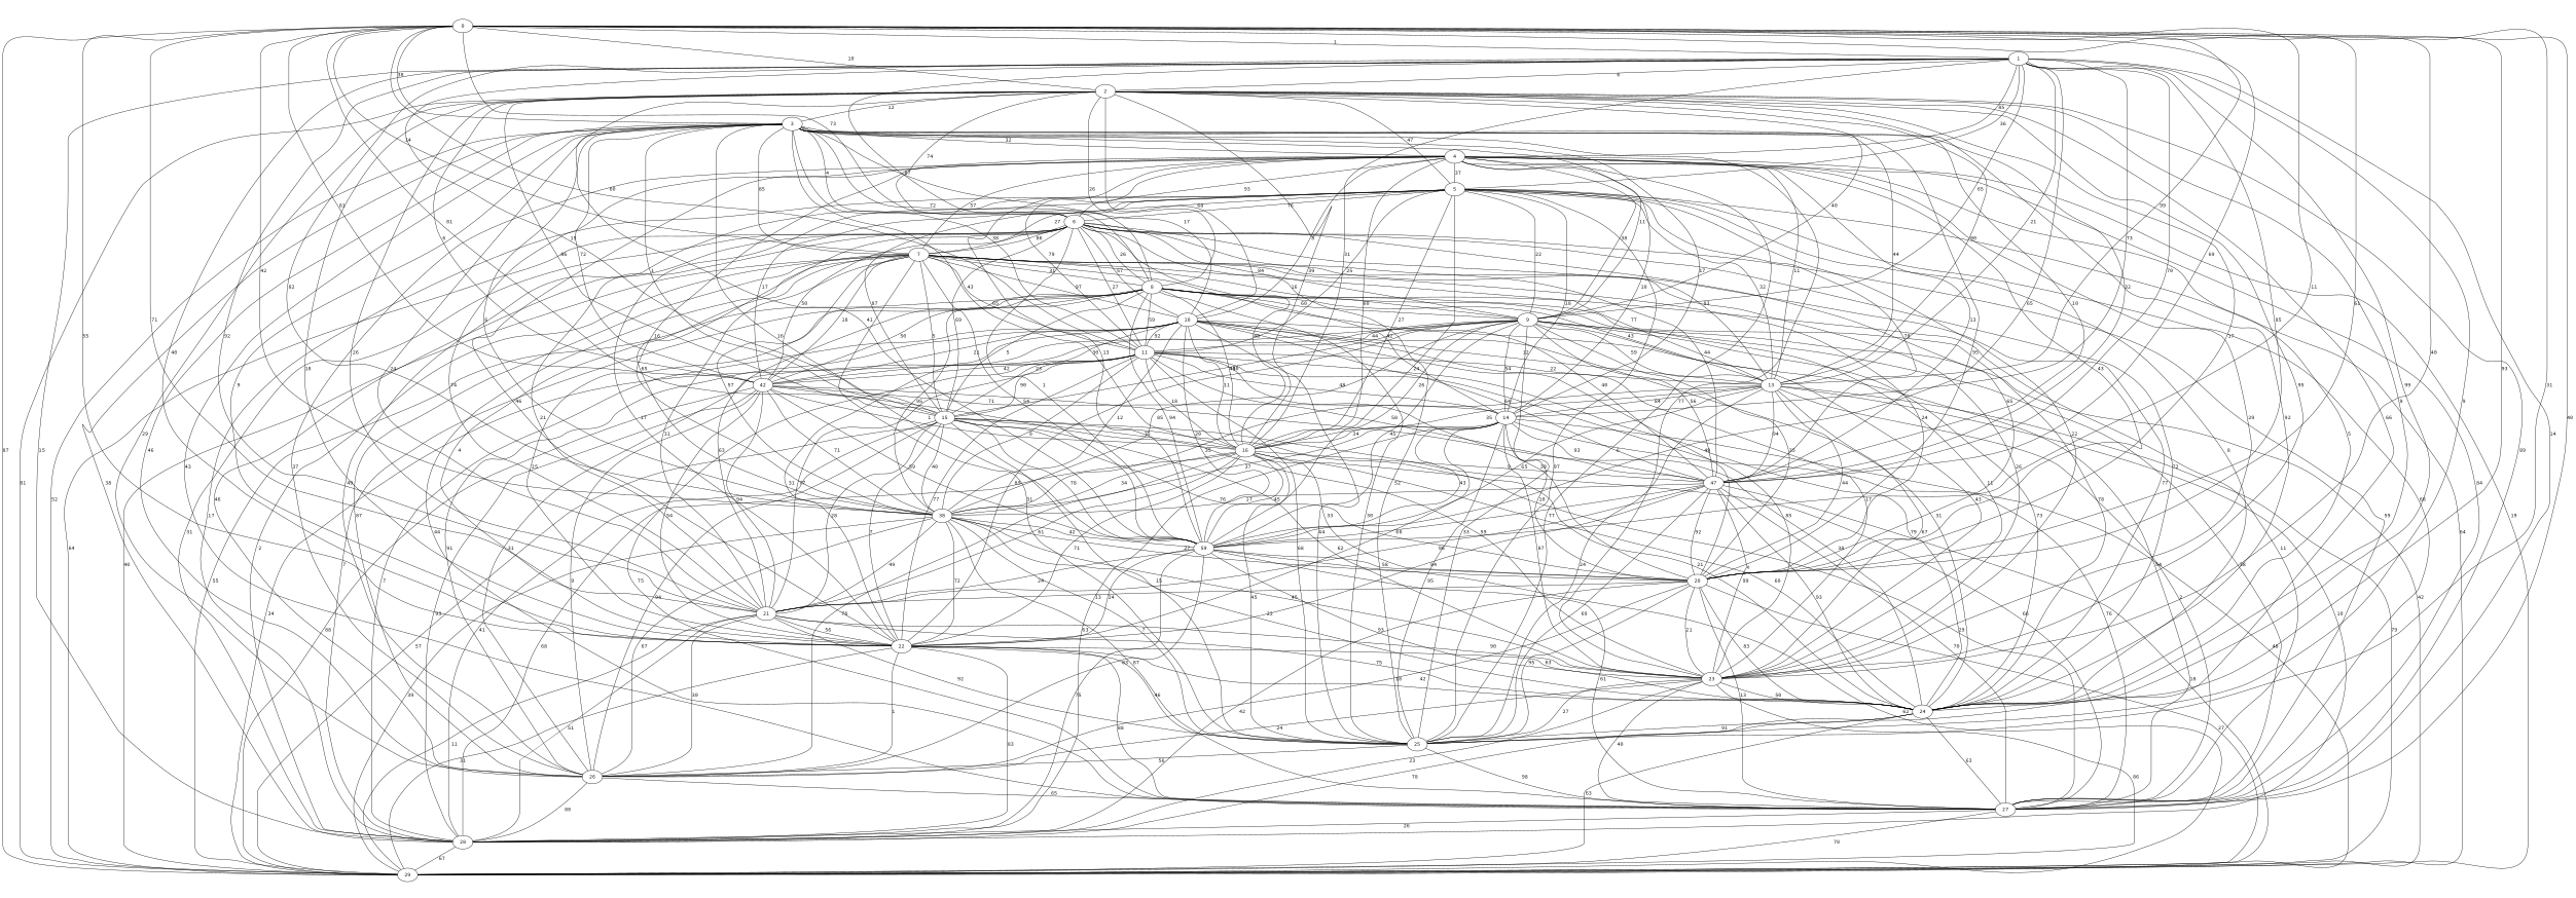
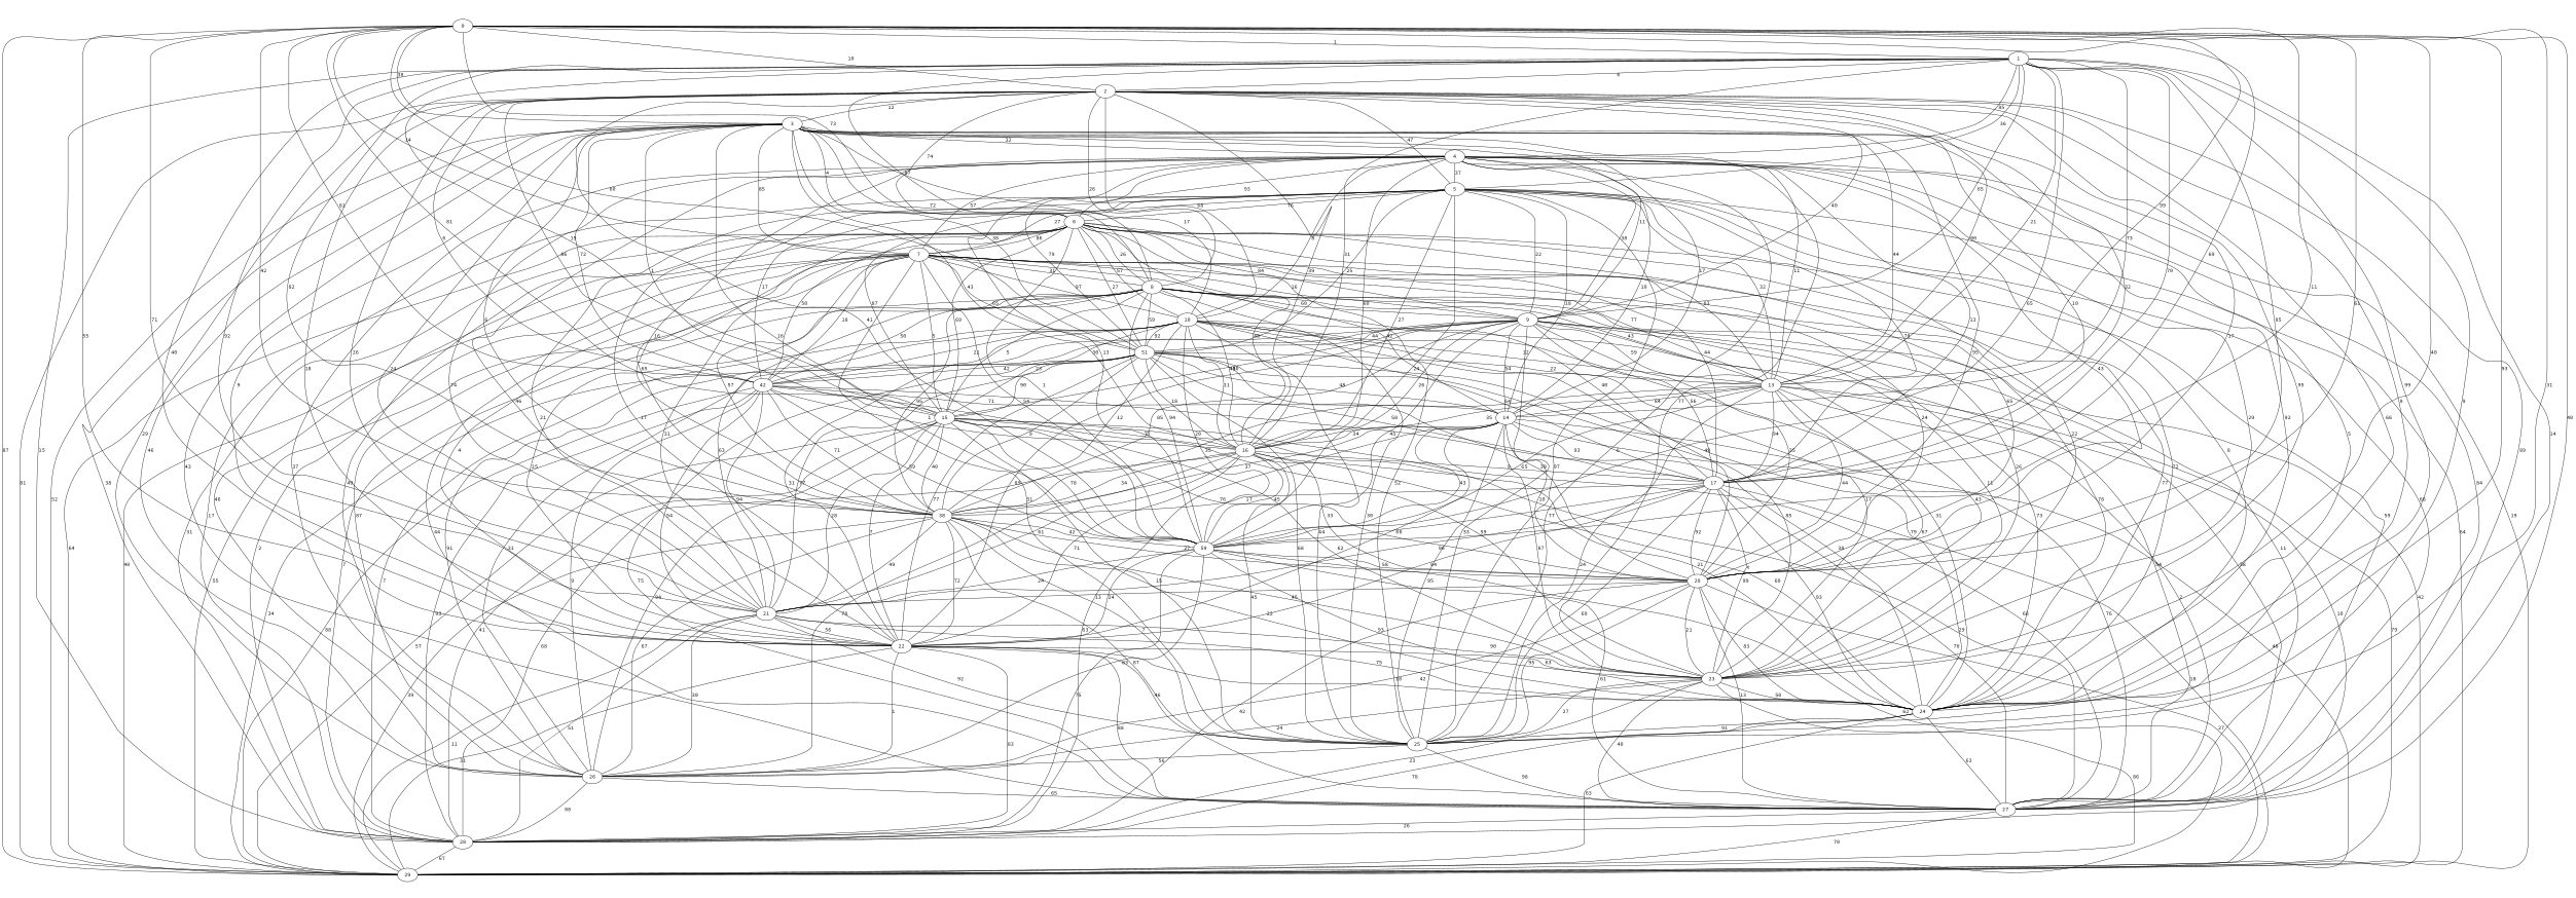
  graph {
    fontname="Source Code Pro"
    node [fontname="Source Code Pro"]
    edge [fontname="Source Code Pro"]
    n1 [label=0]
    n2 [label=1]
    n3 [label=2]
    n4 [label=3]
    n5 [label=6]
    n6 [label=7]
-   n7 [label=11]
+   n7 [label=51]
    n8 [label=42]
    n9 [label=13]
    n10 [label=15]
-   n11 [label=47]
+   n11 [label=17]
    n12 [label=38]
    n13 [label=59]
    n14 [label=20]
    n15 [label=21]
    n16 [label=22]
    n17 [label=23]
    n18 [label=24]
    n19 [label=25]
    n20 [label=27]
    n21 [label=29]
    n22 [label=4]
    n23 [label=5]
    n24 [label=8]
    n25 [label=9]
    n26 [label=14]
    n27 [label=16]
    n28 [label=28]
    n29 [label=10]
    n30 [label=26]
    n1 -- n2 [label=1]
    n1 -- n3 [label=10]
    n1 -- n4 [label=38]
    n1 -- n5 [label=73]
    n1 -- n6 [label=14]
    n1 -- n7 [label=60]
    n1 -- n8 [label=81]
    n1 -- n9 [label=99]
    n1 -- n10 [label=81]
    n1 -- n11 [label=69]
    n1 -- n12 [label=42]
    n1 -- n13 [label=11]
    n1 -- n14 [label=61]
    n1 -- n15 [label=71]
    n1 -- n16 [label=55]
    n1 -- n17 [label=40]
    n1 -- n18 [label=93]
    n1 -- n19 [label=31]
    n1 -- n20 [label=40]
    n1 -- n21 [label=87]
    n2 -- n3 [label=6]
    n2 -- n9 [label=21]
    n2 -- n10 [label=15]
    n2 -- n11 [label=70]
    n2 -- n12 [label=82]
    n2 -- n13 [label=65]
    n2 -- n14 [label=85]
    n2 -- n15 [label=92]
    n2 -- n16 [label=40]
    n2 -- n18 [label=99]
    n2 -- n19 [label=9]
    n2 -- n20 [label=14]
    n2 -- n22 [label=85]
    n2 -- n23 [label=36]
    n2 -- n24 [label=87]
    n2 -- n25 [label=65]
    n2 -- n26 [label=73]
    n2 -- n27 [label=31]
    n2 -- n28 [label=15]
    n3 -- n4 [label=12]
    n3 -- n5 [label=74]
    n3 -- n8 [label=6]
    n3 -- n9 [label=90]
    n3 -- n10 [label=86]
    n3 -- n11 [label=32]
    n3 -- n13 [label=41]
    n3 -- n14 [label=17]
    n3 -- n15 [label=26]
    n3 -- n16 [label=18]
    n3 -- n17 [label=95]
    n3 -- n18 [label=9]
    n3 -- n19 [label=66]
    n3 -- n20 [label=89]
    n3 -- n21 [label=81]
    n3 -- n23 [label=47]
    n3 -- n24 [label=26]
    n3 -- n25 [label=40]
    n3 -- n27 [label=39]
    n3 -- n29 [label=68]
    n3 -- n30 [label=29]
    n4 -- n5 [label=4]
    n4 -- n6 [label=85]
    n4 -- n7 [label=38]
    n4 -- n8 [label=72]
    n4 -- n9 [label=44]
    n4 -- n10 [label=1]
    n4 -- n11 [label=10]
    n4 -- n12 [label=6]
    n4 -- n13 [label=16]
    n4 -- n14 [label=95]
    n4 -- n15 [label=24]
    n4 -- n16 [label=9]
    n4 -- n17 [label=77]
    n4 -- n18 [label=92]
    n4 -- n20 [label=43]
    n4 -- n21 [label=52]
    n4 -- n22 [label=32]
    n4 -- n24 [label=72]
    n4 -- n25 [label=11]
    n4 -- n26 [label=17]
    n4 -- n27 [label=43]
    n4 -- n28 [label=38]
    n4 -- n29 [label=17]
    n4 -- n30 [label=46]
    n5 -- n6 [label=86]
    n5 -- n7 [label=27]
    n5 -- n8 [label=50]
    n5 -- n9 [label=83]
    n5 -- n10 [label=69]
    n5 -- n11 [label=44]
    n5 -- n12 [label=65]
    n5 -- n13 [label=1]
    n5 -- n14 [label=65]
    n5 -- n15 [label=21]
    n5 -- n18 [label=72]
    n5 -- n19 [label=52]
    n5 -- n20 [label=59]
    n5 -- n21 [label=64]
    n5 -- n24 [label=26]
    n5 -- n25 [label=84]
    n5 -- n27 [label=48]
    n5 -- n28 [label=31]
    n5 -- n29 [label=57]
    n5 -- n30 [label=46]
    n6 -- n7 [label=65]
    n6 -- n8 [label=18]
    n6 -- n9 [label=77]
    n6 -- n10 [label=5]
    n6 -- n12 [label=57]
    n6 -- n13 [label=54]
    n6 -- n14 [label=24]
    n6 -- n15 [label=31]
    n6 -- n16 [label=4]
    n6 -- n17 [label=26]
    n6 -- n18 [label=77]
    n6 -- n19 [label=31]
    n6 -- n20 [label=44]
    n6 -- n21 [label=40]
    n6 -- n24 [label=31]
    n6 -- n25 [label=16]
    n6 -- n28 [label=2]
    n6 -- n29 [label=97]
    n6 -- n30 [label=87]
    n7 -- n8 [label=42]
    n7 -- n9 [label=22]
    n7 -- n10 [label=90]
    n7 -- n11 [label=58]
    n7 -- n12 [label=9]
    n7 -- n14 [label=30]
    n7 -- n15 [label=77]
    n7 -- n16 [label=77]
    n7 -- n17 [label=85]
    n7 -- n18 [label=79]
    n7 -- n19 [label=68]
    n7 -- n20 [label=75]
    n7 -- n21 [label=34]
    n7 -- n26 [label=48]
    n7 -- n27 [label=18]
    n8 -- n12 [label=71]
    n8 -- n13 [label=59]
    n8 -- n15 [label=94]
    n8 -- n16 [label=54]
    n8 -- n17 [label=59]
    n8 -- n18 [label=38]
    n8 -- n21 [label=88]
    n8 -- n26 [label=71]
    n8 -- n27 [label=1]
    n8 -- n28 [label=93]
    n8 -- n30 [label=9]
    n9 -- n11 [label=94]
    n9 -- n12 [label=35]
    n9 -- n13 [label=65]
    n9 -- n14 [label=44]
    n9 -- n17 [label=67]
    n9 -- n19 [label=24]
    n9 -- n20 [label=2]
    n9 -- n21 [label=79]
    n9 -- n26 [label=84]
    n9 -- n27 [label=35]
    n9 -- n28 [label=10]
    n10 -- n12 [label=40]
    n10 -- n13 [label=78]
    n10 -- n14 [label=76]
    n10 -- n15 [label=28]
    n10 -- n16 [label=7]
    n10 -- n17 [label=62]
    n10 -- n18 [label=21]
    n10 -- n19 [label=15]
    n10 -- n20 [label=66]
    n10 -- n21 [label=57]
    n10 -- n27 [label=72]
    n10 -- n28 [label=41]
    n10 -- n30 [label=94]
    n11 -- n12 [label=17]
    n11 -- n13 [label=77]
    n11 -- n14 [label=92]
    n11 -- n15 [label=96]
    n11 -- n16 [label=84]
    n11 -- n17 [label=99]
    n11 -- n18 [label=93]
    n11 -- n19 [label=69]
    n11 -- n20 [label=70]
    n11 -- n21 [label=18]
    n12 -- n13 [label=42]
    n12 -- n14 [label=27]
    n12 -- n15 [label=49]
    n12 -- n16 [label=72]
    n12 -- n17 [label=45]
    n12 -- n18 [label=22]
    n12 -- n19 [label=7]
    n12 -- n20 [label=87]
    n12 -- n21 [label=39]
    n12 -- n30 [label=67]
    n13 -- n14 [label=58]
    n13 -- n15 [label=24]
    n13 -- n16 [label=24]
    n13 -- n18 [label=93]
    n13 -- n20 [label=61]
    n13 -- n21 [label=62]
    n13 -- n28 [label=75]
    n13 -- n30 [label=83]
    n14 -- n15 [label=13]
    n14 -- n17 [label=21]
    n14 -- n18 [label=83]
    n14 -- n19 [label=95]
    n14 -- n20 [label=13]
    n14 -- n21 [label=27]
    n14 -- n28 [label=42]
    n14 -- n30 [label=42]
    n15 -- n16 [label=56]
    n15 -- n17 [label=90]
    n15 -- n18 [label=75]
    n15 -- n19 [label=92]
    n15 -- n21 [label=11]
    n15 -- n28 [label=51]
    n15 -- n30 [label=30]
    n16 -- n17 [label=63]
    n16 -- n18 [label=18]
    n16 -- n19 [label=46]
    n16 -- n20 [label=88]
    n16 -- n21 [label=31]
    n16 -- n28 [label=83]
    n16 -- n30 [label=1]
    n17 -- n18 [label=50]
    n17 -- n19 [label=27]
    n17 -- n20 [label=40]
    n17 -- n21 [label=86]
    n17 -- n28 [label=23]
    n17 -- n30 [label=24]
    n18 -- n19 [label=91]
    n18 -- n20 [label=63]
    n18 -- n21 [label=63]
    n18 -- n28 [label=78]
    n19 -- n20 [label=98]
    n19 -- n30 [label=56]
    n20 -- n21 [label=70]
    n20 -- n28 [label=26]
    n22 -- n5 [label=93]
    n22 -- n6 [label=57]
    n22 -- n7 [label=79]
    n22 -- n9 [label=11]
    n22 -- n11 [label=13]
    n22 -- n12 [label=16]
    n22 -- n13 [label=13]
    n22 -- n14 [label=43]
    n22 -- n15 [label=74]
    n22 -- n16 [label=46]
    n22 -- n17 [label=29]
    n22 -- n18 [label=5]
    n22 -- n19 [label=6]
    n22 -- n20 [label=84]
    n22 -- n21 [label=19]
    n22 -- n23 [label=37]
    n22 -- n25 [label=38]
    n22 -- n26 [label=10]
    n22 -- n27 [label=60]
    n22 -- n29 [label=8]
    n22 -- n30 [label=37]
    n23 -- n5 [label=76]
    n23 -- n6 [label=27]
    n23 -- n7 [label=25]
    n23 -- n8 [label=17]
    n23 -- n9 [label=32]
    n23 -- n10 [label=87]
    n23 -- n11 [label=78]
    n23 -- n13 [label=24]
    n23 -- n16 [label=17]
    n23 -- n17 [label=22]
    n23 -- n18 [label=8]
    n23 -- n19 [label=97]
    n23 -- n20 [label=68]
    n23 -- n21 [label=64]
    n23 -- n25 [label=22]
    n23 -- n26 [label=18]
    n23 -- n27 [label=27]
    n23 -- n28 [label=17]
    n23 -- n30 [label=49]
    n24 -- n7 [label=59]
    n24 -- n8 [label=50]
    n24 -- n9 [label=43]
    n24 -- n10 [label=5]
    n24 -- n11 [label=40]
    n24 -- n12 [label=95]
    n24 -- n13 [label=94]
    n24 -- n15 [label=63]
    n24 -- n16 [label=25]
    n24 -- n17 [label=11]
    n24 -- n18 [label=78]
    n24 -- n19 [label=30]
    n24 -- n20 [label=11]
    n24 -- n21 [label=55]
    n24 -- n25 [label=60]
    n24 -- n27 [label=45]
    n24 -- n28 [label=7]
    n25 -- n7 [label=44]
    n25 -- n8 [label=30]
    n25 -- n9 [label=59]
    n25 -- n10 [label=30]
    n25 -- n11 [label=56]
    n25 -- n12 [label=85]
    n25 -- n13 [label=45]
    n25 -- n14 [label=35]
    n25 -- n16 [label=85]
    n25 -- n17 [label=43]
    n25 -- n18 [label=73]
    n25 -- n19 [label=33]
    n25 -- n20 [label=38]
    n25 -- n21 [label=42]
    n25 -- n26 [label=54]
    n25 -- n27 [label=26]
    n25 -- n30 [label=31]
    n26 -- n6 [label=42]
    n26 -- n11 [label=93]
    n26 -- n12 [label=37]
    n26 -- n13 [label=43]
    n26 -- n14 [label=10]
    n26 -- n16 [label=66]
    n26 -- n17 [label=87]
    n26 -- n19 [label=95]
    n26 -- n20 [label=76]
    n26 -- n21 [label=48]
    n26 -- n27 [label=34]
    n26 -- n28 [label=63]
    n27 -- n11 [label=9]
    n27 -- n12 [label=34]
    n27 -- n13 [label=45]
    n27 -- n14 [label=33]
    n27 -- n15 [label=61]
    n27 -- n16 [label=71]
    n27 -- n18 [label=60]
    n27 -- n19 [label=45]
    n27 -- n20 [label=29]
    n27 -- n28 [label=68]
    n27 -- n30 [label=78]
    n28 -- n21 [label=67]
    n29 -- n7 [label=92]
    n29 -- n8 [label=21]
    n29 -- n9 [label=12]
    n29 -- n10 [label=23]
    n29 -- n11 [label=64]
    n29 -- n12 [label=12]
    n29 -- n13 [label=20]
    n29 -- n14 [label=49]
    n29 -- n16 [label=31]
    n29 -- n17 [label=17]
    n29 -- n18 [label=31]
    n29 -- n19 [label=44]
    n29 -- n20 [label=54]
    n29 -- n27 [label=11]
    n29 -- n28 [label=7]
    n29 -- n30 [label=91]
    n30 -- n20 [label=65]
    n30 -- n28 [label=88]
  }
